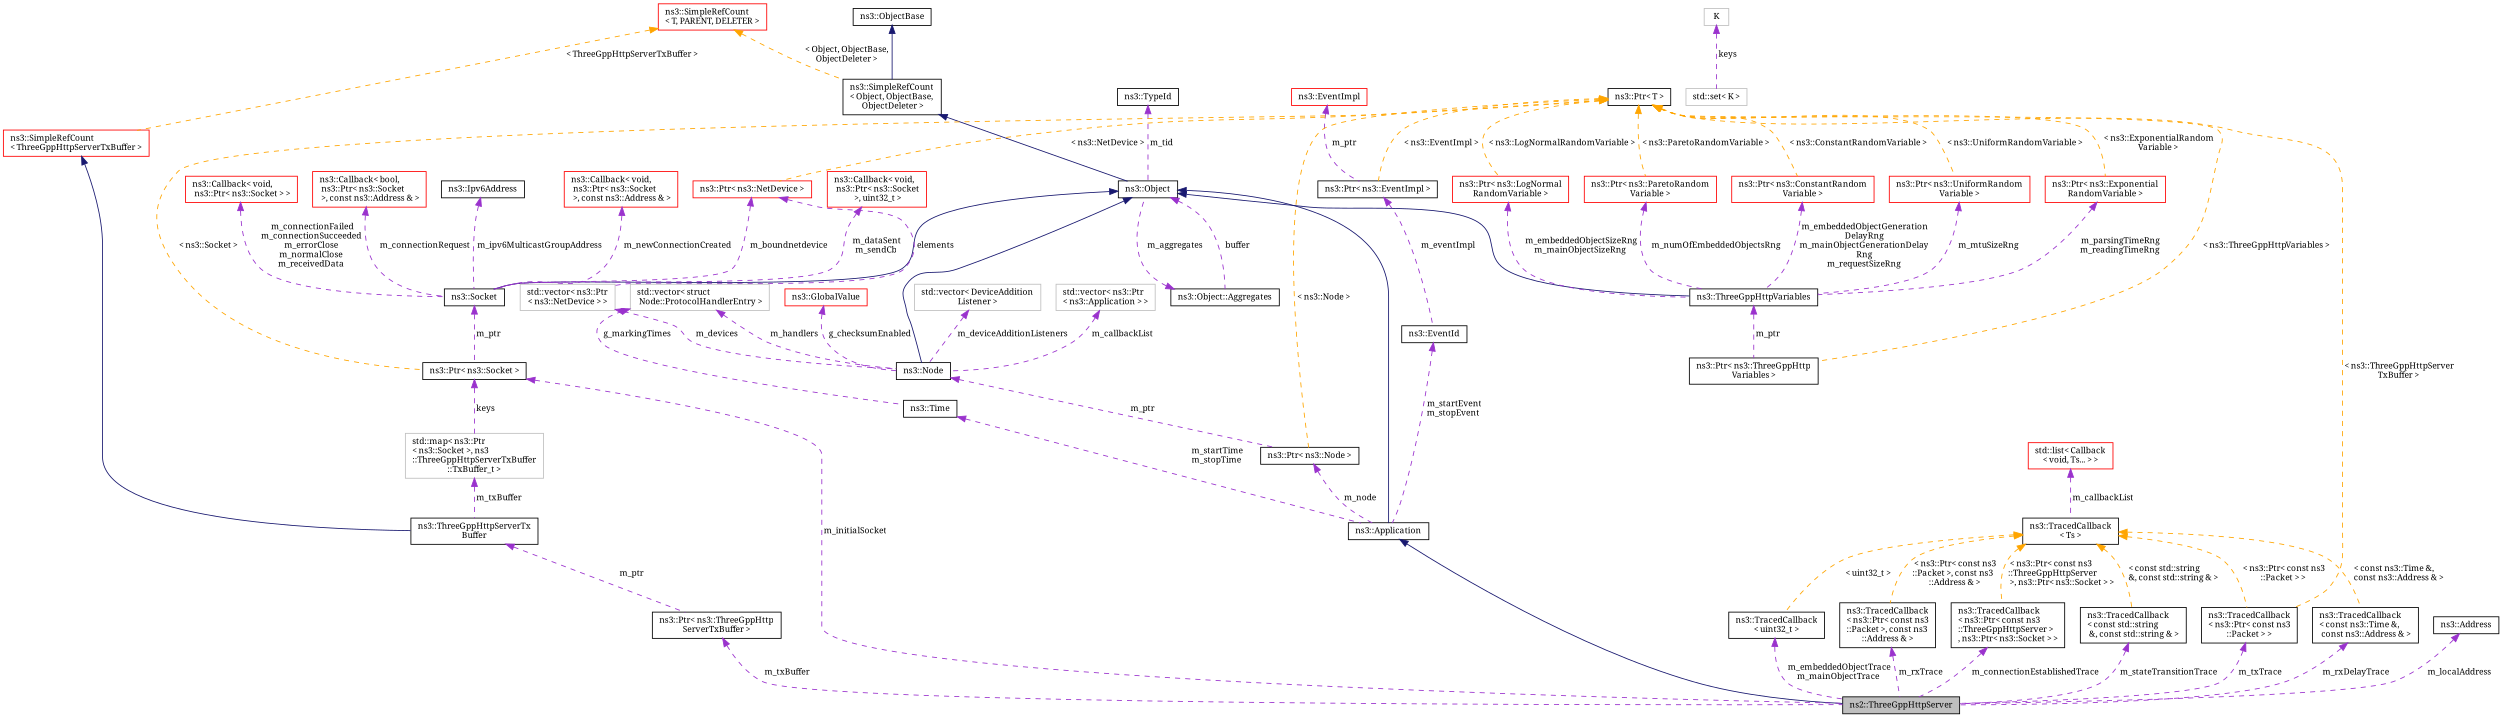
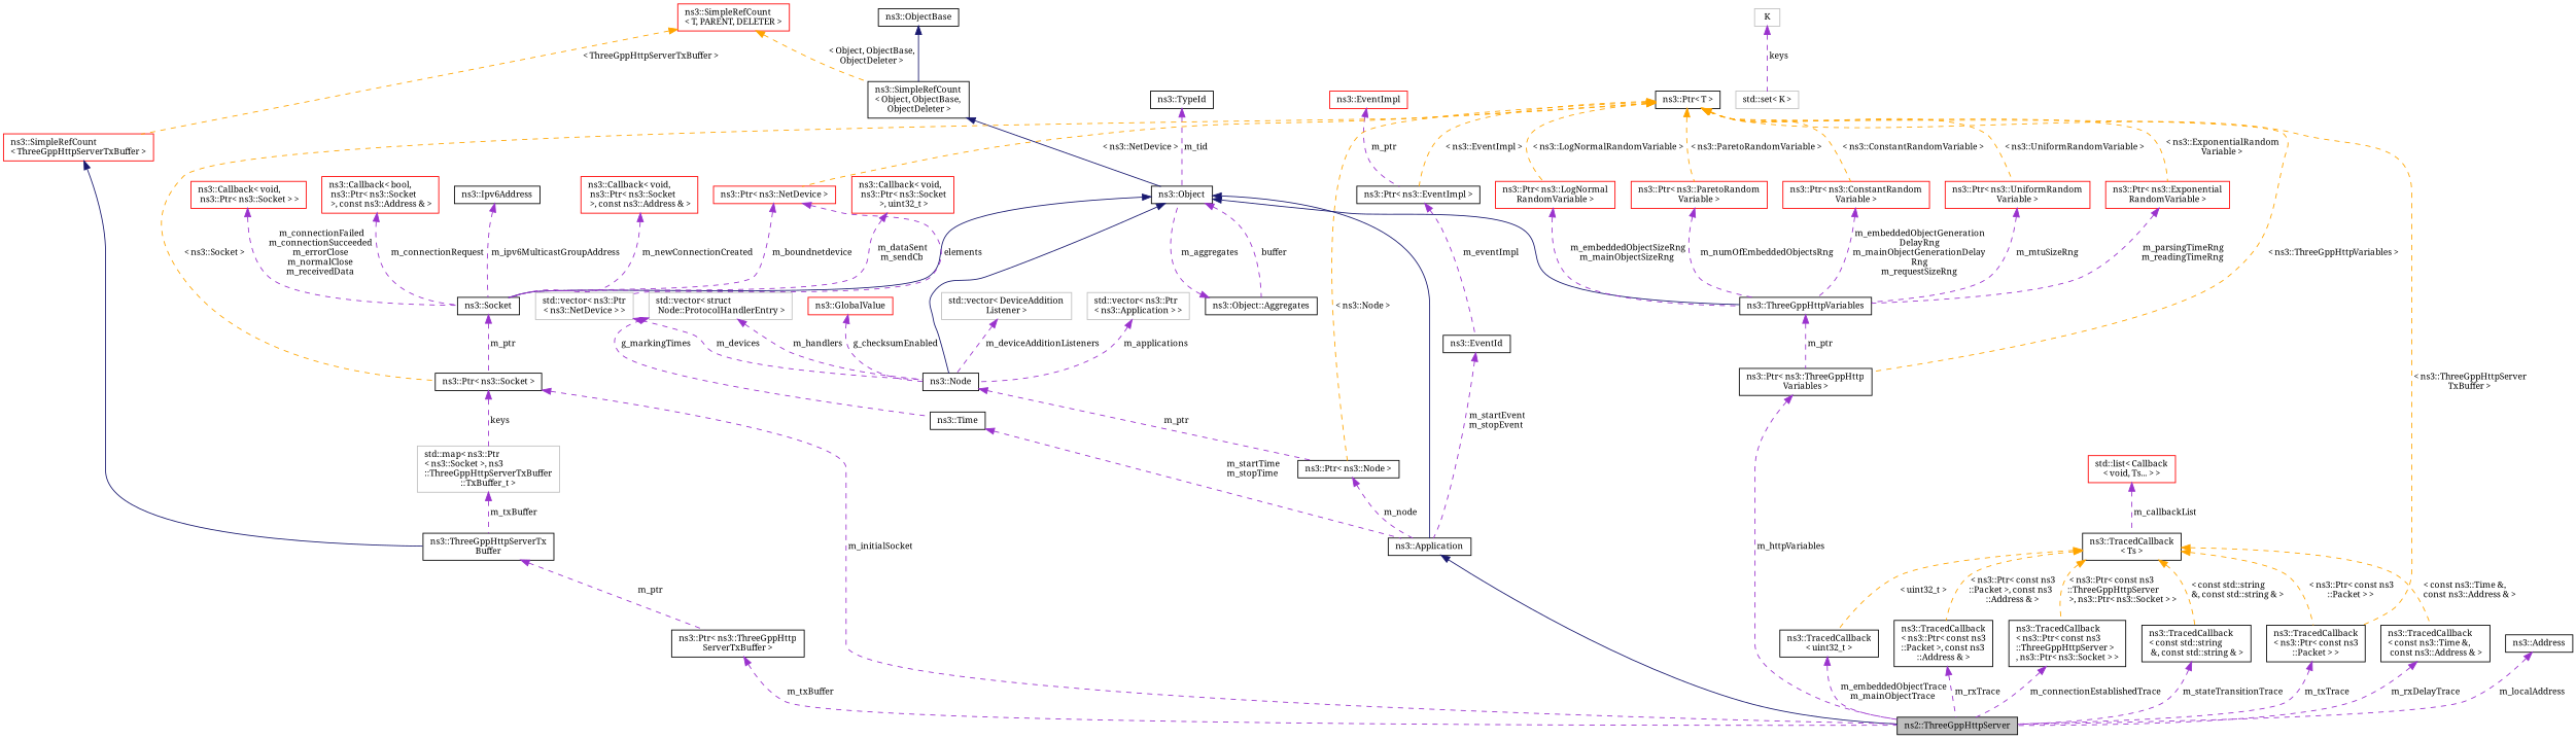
  digraph {
    fontname="Noto Serif"
    rankdir=TB
    node [color=black fillcolor=white fontname="Noto Serif" fontsize=10 shape=record style=filled]
    edge [color=darkorchid3 dir=back fontname="Noto Serif" fontsize=10 labelfontname=Helvetica labelfontsize=10 style=dashed]
    n1 [fillcolor=grey75 fontcolor=black height=0.2 label="ns2::ThreeGppHttpServer" width=0.4]
    n2 [height=0.2 label="ns3::Application" width=0.4]
    n3 [height=0.2 label="ns3::Object" width=0.4]
    n4 [height=0.2 label="ns3::Object::Aggregates" width=0.4]
    n5 [height=0.2 label="ns3::Node" width=0.4]
    n6 [height=0.2 label="ns3::Socket" width=0.4]
    n7 [height=0.2 label="ns3::ThreeGppHttpVariables" width=0.4]
    n8 [height=0.2 label="ns3::Ptr\< ns3::Node \>" width=0.4]
    n9 [height=0.2 label="ns3::Ptr\< ns3::Socket \>" width=0.4]
    n10 [height=0.2 label="ns3::Ptr\< ns3::ThreeGppHttp\lVariables \>" width=0.4]
    n11 [height=0.2 label="ns3::SimpleRefCount\l\< Object, ObjectBase,\l ObjectDeleter \>" width=0.4]
    n12 [height=0.2 label="ns3::ObjectBase" width=0.4]
    n13 [color=red height=0.2 label="ns3::SimpleRefCount\l\< T, PARENT, DELETER \>" width=0.4]
    n14 [color=red height=0.2 label="ns3::SimpleRefCount\l\< ThreeGppHttpServerTxBuffer \>" width=0.4]
    n15 [height=0.2 label="ns3::ThreeGppHttpServerTx\lBuffer" width=0.4]
    n16 [height=0.2 label="ns3::TypeId" width=0.4]
    n17 [height=0.2 label="ns3::EventId" width=0.4]
    n18 [height=0.2 label="ns3::Ptr\< ns3::EventImpl \>" width=0.4]
    n19 [color=red height=0.2 label="ns3::EventImpl" width=0.4]
    n20 [height=0.2 label="ns3::Ptr\< T \>" width=0.4]
    n21 [color=red height=0.2 label="ns3::Ptr\< ns3::NetDevice \>" width=0.4]
    n22 [color=red height=0.2 label="ns3::Ptr\< ns3::LogNormal\lRandomVariable \>" width=0.4]
    n23 [color=red height=0.2 label="ns3::Ptr\< ns3::ParetoRandom\lVariable \>" width=0.4]
    n24 [color=red height=0.2 label="ns3::Ptr\< ns3::ConstantRandom\lVariable \>" width=0.4]
    n25 [color=red height=0.2 label="ns3::Ptr\< ns3::UniformRandom\lVariable \>" width=0.4]
    n26 [color=red height=0.2 label="ns3::Ptr\< ns3::Exponential\lRandomVariable \>" width=0.4]
    n27 [height=0.2 label="ns3::TracedCallback\l\< ns3::Ptr\< const ns3\l::Packet \> \>" width=0.4]
    n28 [color=grey75 height=0.2 label="std::vector\< ns3::Ptr\l\< ns3::NetDevice \> \>" width=0.4]
    n29 [height=0.2 label="ns3::Ptr\< ns3::ThreeGppHttp\lServerTxBuffer \>" width=0.4]
    n30 [color=grey75 height=0.2 label="std::map\< ns3::Ptr\l\< ns3::Socket \>, ns3\l::ThreeGppHttpServerTxBuffer\l::TxBuffer_t \>" width=0.4]
    n31 [color=grey75 height=0.2 label="std::vector\< ns3::Ptr\l\< ns3::Application \> \>" width=0.4]
    n32 [color=red height=0.2 label="ns3::GlobalValue" width=0.4]
    n33 [color=grey75 height=0.2 label="std::vector\< struct\l Node::ProtocolHandlerEntry \>" width=0.4]
    n34 [height=0.2 label="ns3::Time" width=0.4]
    n35 [color=grey75 height=0.2 label="std::vector\< DeviceAddition\lListener \>" width=0.4]
    n36 [color=grey75 height=0.2 label="std::set\< K \>" width=0.4]
    n37 [color=grey75 height=0.2 label=K width=0.4]
    n38 [height=0.2 label="ns3::TracedCallback\l\< Ts \>" width=0.4]
    n39 [height=0.2 label="ns3::TracedCallback\l\< ns3::Ptr\< const ns3\l::ThreeGppHttpServer \>\l, ns3::Ptr\< ns3::Socket \> \>" width=0.4]
    n40 [height=0.2 label="ns3::TracedCallback\l\< const std::string\l &, const std::string & \>" width=0.4]
    n41 [height=0.2 label="ns3::TracedCallback\l\< const ns3::Time &,\l const ns3::Address & \>" width=0.4]
    n42 [height=0.2 label="ns3::TracedCallback\l\< uint32_t \>" width=0.4]
    n43 [height=0.2 label="ns3::TracedCallback\l\< ns3::Ptr\< const ns3\l::Packet \>, const ns3\l::Address & \>" width=0.4]
    n44 [color=red height=0.2 label="std::list\< Callback\l\< void, Ts... \> \>" width=0.4]
    n45 [height=0.2 label="ns3::Address" width=0.4]
    n46 [height=0.2 label="ns3::Ipv6Address" width=0.4]
    n47 [color=red height=0.2 label="ns3::Callback\< void,\l ns3::Ptr\< ns3::Socket\l \>, const ns3::Address & \>" width=0.4]
    n48 [color=red height=0.2 label="ns3::Callback\< void,\l ns3::Ptr\< ns3::Socket\l \>, uint32_t \>" width=0.4]
    n49 [color=red height=0.2 label="ns3::Callback\< void,\l ns3::Ptr\< ns3::Socket \> \>" width=0.4]
    n50 [color=red height=0.2 label="ns3::Callback\< bool,\l ns3::Ptr\< ns3::Socket\l \>, const ns3::Address & \>" width=0.4]
    n2 -> n1 [color=midnightblue style=solid]
    n3 -> n2 [color=midnightblue style=solid]
    n3 -> n4 [label=" buffer"]
    n3 -> n5 [color=midnightblue style=solid]
    n3 -> n6 [color=midnightblue style=solid]
    n3 -> n7 [color=midnightblue style=solid]
    n4 -> n3 [label=" m_aggregates"]
    n5 -> n8 [label=" m_ptr"]
    n6 -> n9 [label=" m_ptr"]
    n7 -> n10 [label=" m_ptr"]
    n8 -> n2 [label=" m_node"]
    n9 -> n1 [label=" m_initialSocket"]
    n9 -> n30 [label=" keys"]
+   n10 -> n1 [label=" m_httpVariables"]
    n11 -> n3 [color=midnightblue style=solid]
    n12 -> n11 [color=midnightblue style=solid]
    n13 -> n11 [color=orange label=" \< Object, ObjectBase,\l ObjectDeleter \>"]
    n13 -> n14 [color=orange label=" \< ThreeGppHttpServerTxBuffer \>"]
    n14 -> n15 [color=midnightblue style=solid]
    n15 -> n29 [label=" m_ptr"]
    n16 -> n3 [label=" m_tid"]
    n17 -> n2 [label=" m_startEvent\nm_stopEvent"]
    n18 -> n17 [label=" m_eventImpl"]
    n19 -> n18 [label=" m_ptr"]
    n20 -> n8 [color=orange label=" \< ns3::Node \>"]
    n20 -> n9 [color=orange label=" \< ns3::Socket \>"]
    n20 -> n10 [color=orange label=" \< ns3::ThreeGppHttpVariables \>"]
    n20 -> n18 [color=orange label=" \< ns3::EventImpl \>"]
    n20 -> n21 [color=orange label=" \< ns3::NetDevice \>"]
    n20 -> n22 [color=orange label=" \< ns3::LogNormalRandomVariable \>"]
    n20 -> n23 [color=orange label=" \< ns3::ParetoRandomVariable \>"]
    n20 -> n24 [color=orange label=" \< ns3::ConstantRandomVariable \>"]
    n20 -> n25 [color=orange label=" \< ns3::UniformRandomVariable \>"]
    n20 -> n26 [color=orange label=" \< ns3::ExponentialRandom\lVariable \>"]
    n20 -> n27 [color=orange label=" \< ns3::ThreeGppHttpServer\lTxBuffer \>"]
    n21 -> n6 [label=" m_boundnetdevice"]
    n21 -> n28 [label=" elements"]
    n22 -> n7 [label=" m_embeddedObjectSizeRng\nm_mainObjectSizeRng"]
    n23 -> n7 [label=" m_numOfEmbeddedObjectsRng"]
    n24 -> n7 [label=" m_embeddedObjectGeneration\lDelayRng\nm_mainObjectGenerationDelay\lRng\nm_requestSizeRng"]
    n25 -> n7 [label=" m_mtuSizeRng"]
    n26 -> n7 [label=" m_parsingTimeRng\nm_readingTimeRng"]
    n27 -> n1 [label=" m_txTrace"]
    n28 -> n5 [label=" m_devices"]
    n29 -> n1 [label=" m_txBuffer"]
    n30 -> n15 [label=" m_txBuffer"]
-   n31 -> n5 [label=" m_callbackList"]
+   n31 -> n5 [label=" m_applications"]
    n32 -> n5 [label=" g_checksumEnabled"]
    n33 -> n5 [label=" m_handlers"]
    n33 -> n34 [label=" g_markingTimes"]
    n34 -> n2 [label=" m_startTime\nm_stopTime"]
    n35 -> n5 [label=" m_deviceAdditionListeners"]
    n37 -> n36 [label=" keys"]
    n38 -> n27 [color=orange label=" \< ns3::Ptr\< const ns3\l::Packet \> \>"]
    n38 -> n39 [color=orange label=" \< ns3::Ptr\< const ns3\l::ThreeGppHttpServer\l \>, ns3::Ptr\< ns3::Socket \> \>"]
    n38 -> n40 [color=orange label=" \< const std::string\l &, const std::string & \>"]
    n38 -> n41 [color=orange label=" \< const ns3::Time &,\l const ns3::Address & \>"]
    n38 -> n42 [color=orange label=" \< uint32_t \>"]
    n38 -> n43 [color=orange label=" \< ns3::Ptr\< const ns3\l::Packet \>, const ns3\l::Address & \>"]
    n39 -> n1 [label=" m_connectionEstablishedTrace"]
    n40 -> n1 [label=" m_stateTransitionTrace"]
    n41 -> n1 [label=" m_rxDelayTrace"]
    n42 -> n1 [label=" m_embeddedObjectTrace\nm_mainObjectTrace"]
    n43 -> n1 [label=" m_rxTrace"]
    n44 -> n38 [label=" m_callbackList"]
    n45 -> n1 [label=" m_localAddress"]
    n46 -> n6 [label=" m_ipv6MulticastGroupAddress"]
    n47 -> n6 [label=" m_newConnectionCreated"]
    n48 -> n6 [label=" m_dataSent\nm_sendCb"]
    n49 -> n6 [label=" m_connectionFailed\nm_connectionSucceeded\nm_errorClose\nm_normalClose\nm_receivedData"]
    n50 -> n6 [label=" m_connectionRequest"]
  }
